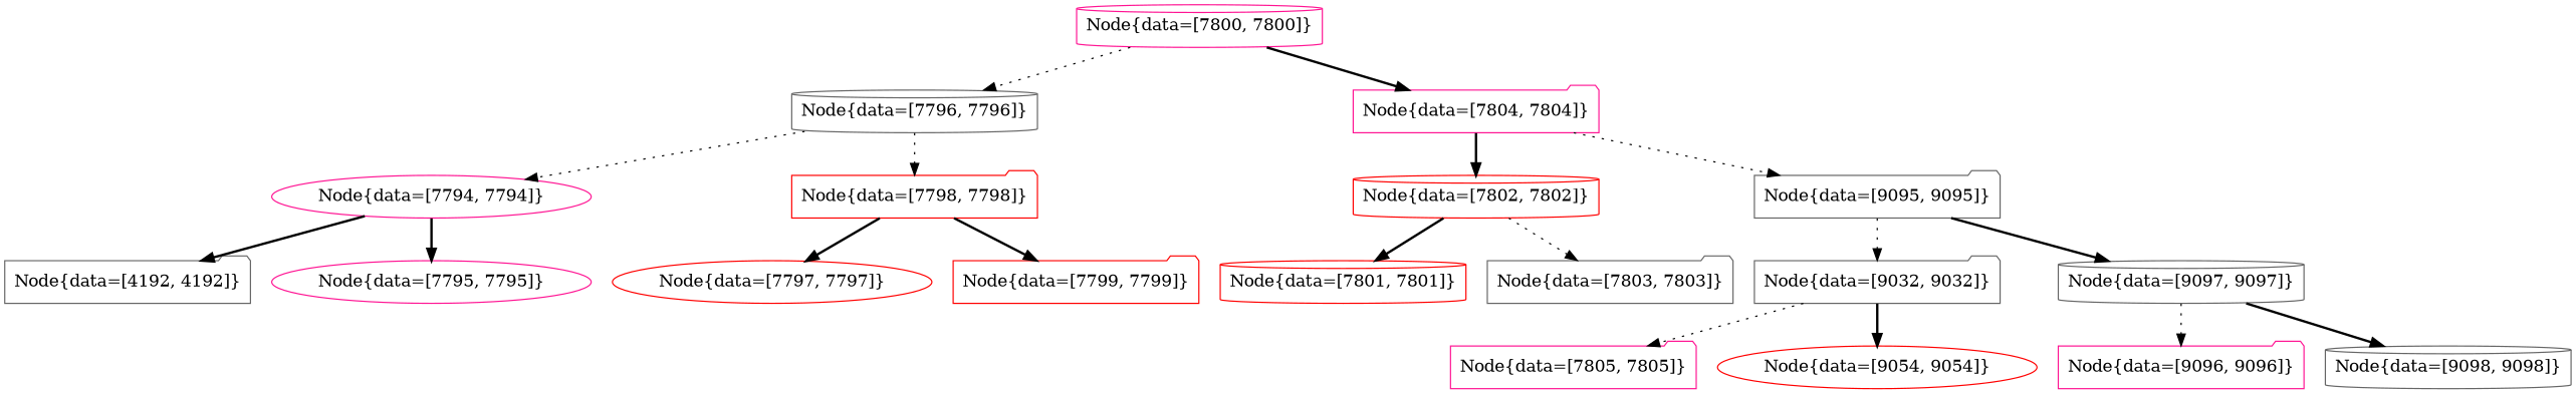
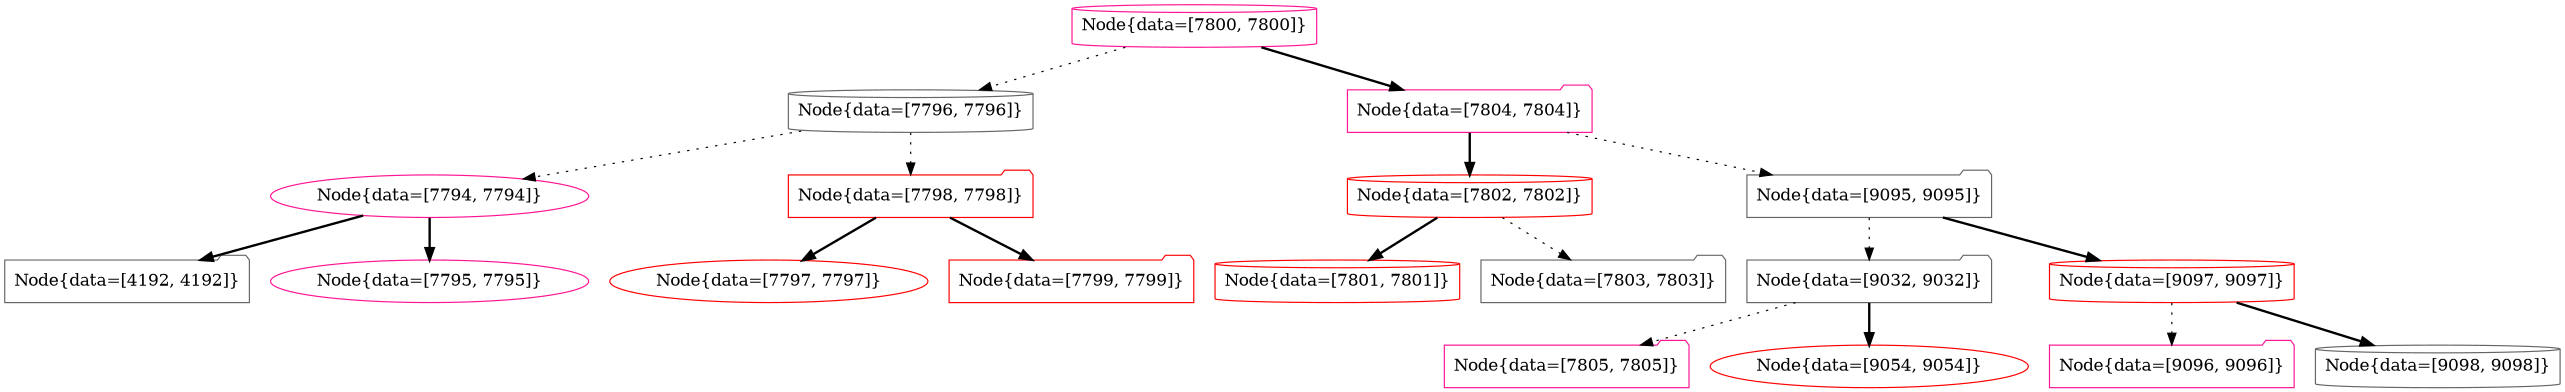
  digraph {
    node [color=gray40 shape=folder]
    edge [style=bold]
    n1 [color=deeppink label="Node{data=[7800, 7800]}" shape=cylinder]
    n2 [label="Node{data=[7796, 7796]}" shape=cylinder]
    n3 [color=deeppink label="Node{data=[7804, 7804]}"]
    n4 [color=deeppink label="Node{data=[7794, 7794]}" shape=ellipse]
    n5 [color=red label="Node{data=[7798, 7798]}"]
    n6 [color=red label="Node{data=[7802, 7802]}" shape=cylinder]
    n7 [label="Node{data=[9095, 9095]}"]
    n8 [label="Node{data=[4192, 4192]}"]
    n9 [color=deeppink label="Node{data=[7795, 7795]}" shape=ellipse]
    n10 [color=red label="Node{data=[7797, 7797]}" shape=ellipse]
    n11 [color=red label="Node{data=[7799, 7799]}"]
    n12 [color=red label="Node{data=[7801, 7801]}" shape=cylinder]
    n13 [label="Node{data=[7803, 7803]}"]
    n14 [label="Node{data=[9032, 9032]}"]
-   n15 [label="Node{data=[9097, 9097]}" shape=cylinder]
+   n15 [color=red label="Node{data=[9097, 9097]}" shape=cylinder]
    n16 [color=deeppink label="Node{data=[7805, 7805]}"]
    n17 [color=red label="Node{data=[9054, 9054]}" shape=ellipse]
    n18 [color=deeppink label="Node{data=[9096, 9096]}"]
    n19 [label="Node{data=[9098, 9098]}" shape=cylinder]
    n1 -> n2 [style=dotted]
    n1 -> n3
    n2 -> n4 [style=dotted]
    n2 -> n5 [style=dotted]
    n3 -> n6
    n3 -> n7 [style=dotted]
    n4 -> n8
    n4 -> n9
    n5 -> n10
    n5 -> n11
    n6 -> n12
    n6 -> n13 [style=dotted]
    n7 -> n14 [style=dotted]
    n7 -> n15
    n14 -> n16 [style=dotted]
    n14 -> n17
    n15 -> n18 [style=dotted]
    n15 -> n19
  }
